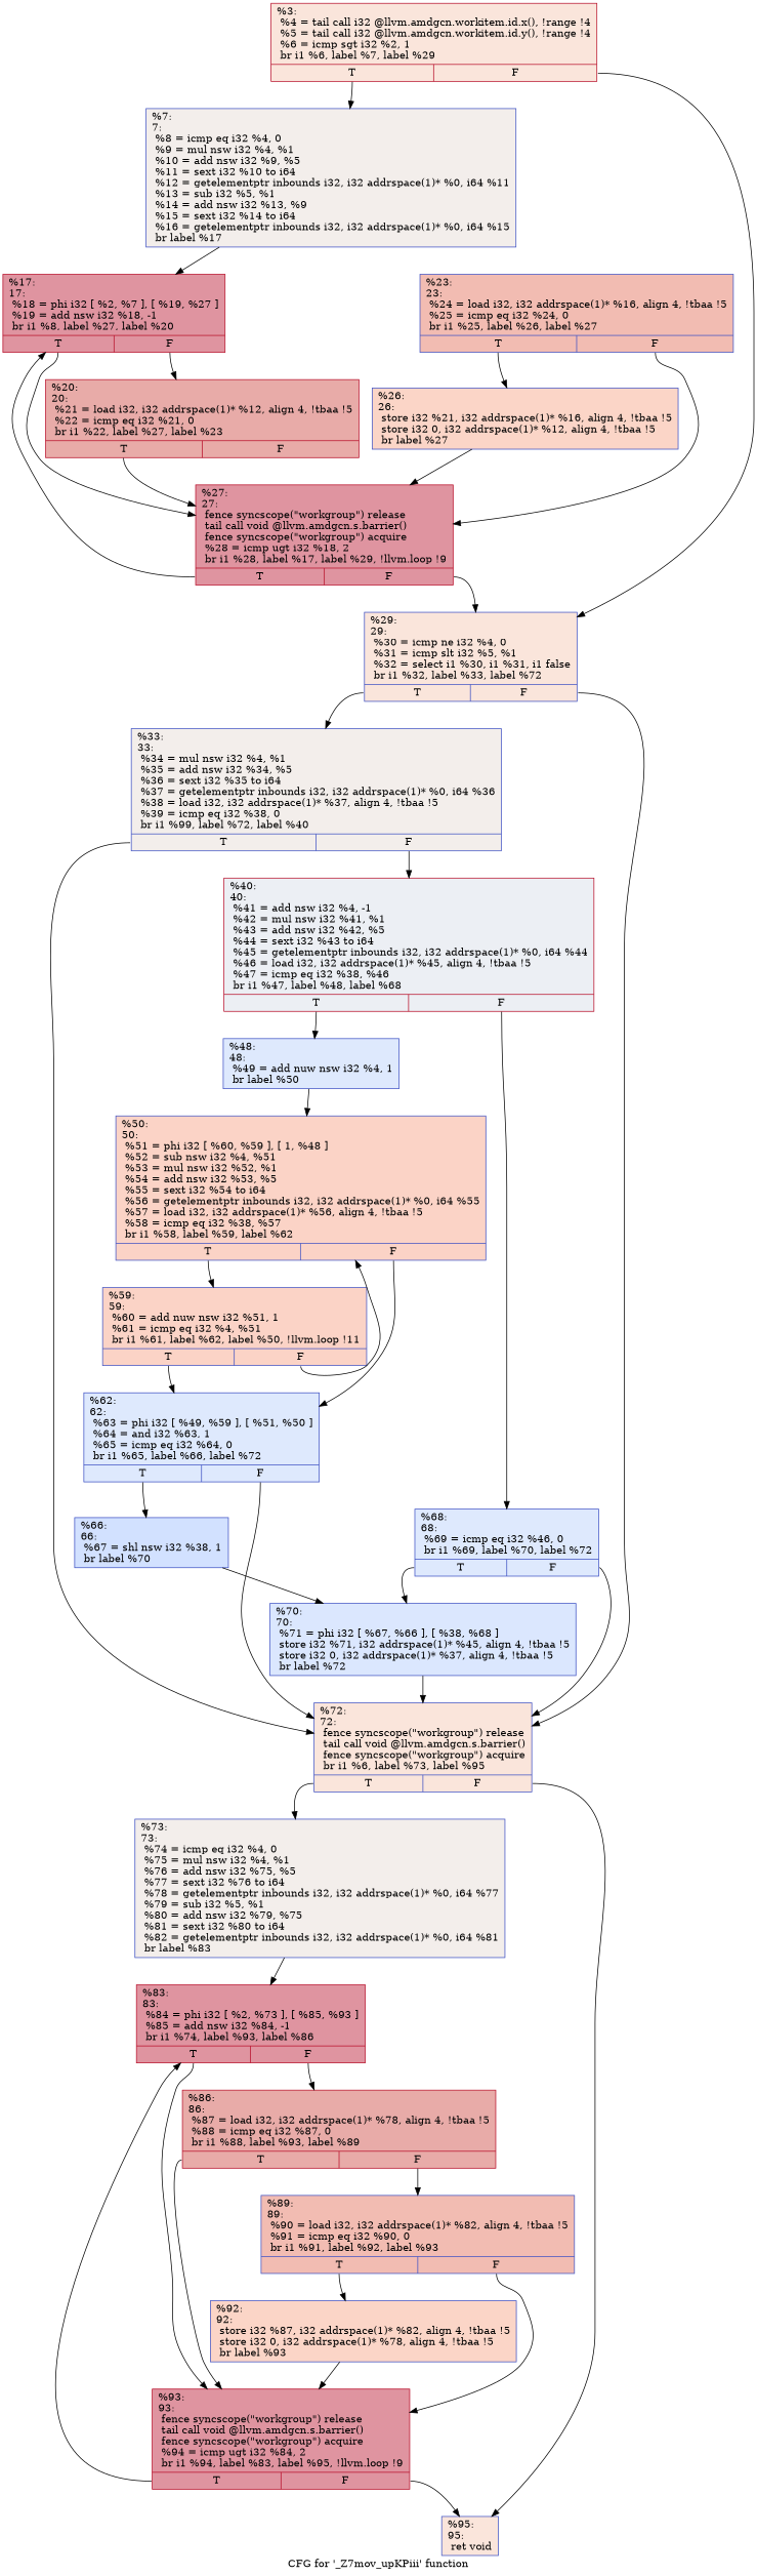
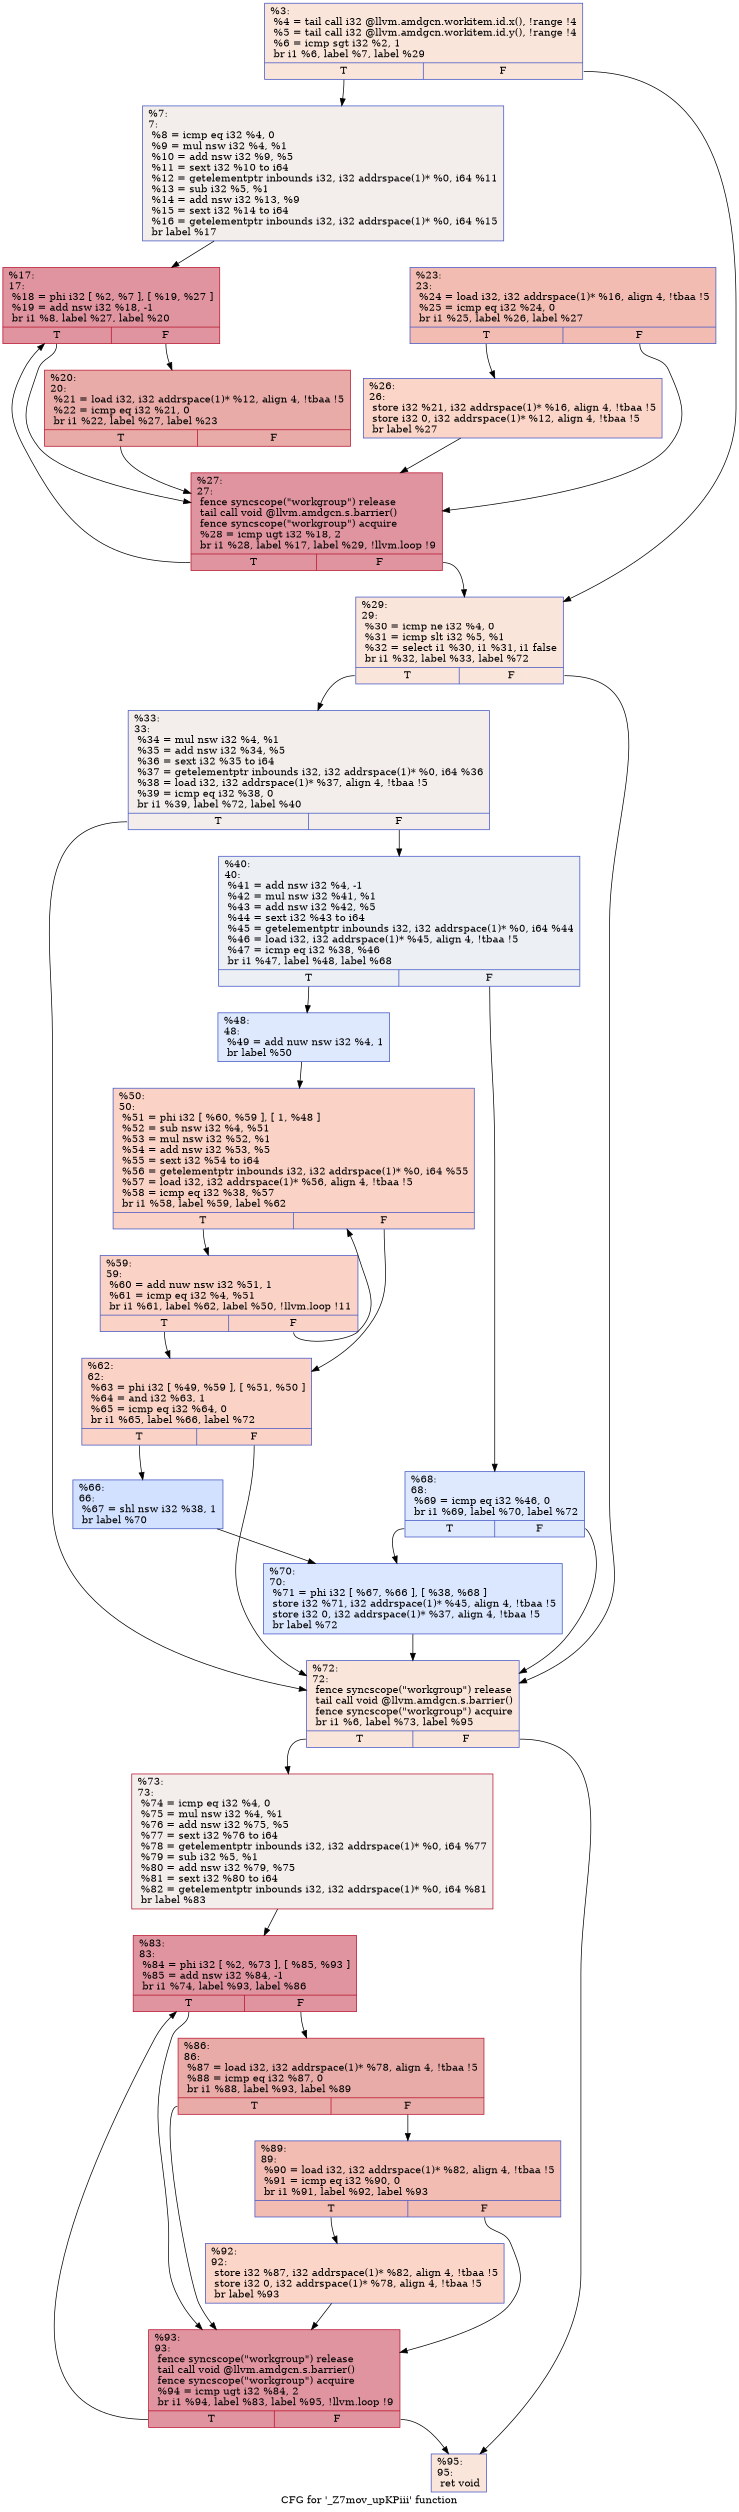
  digraph {
    label="CFG for '_Z7mov_upKPiii' function"
    node [color="#3d50c3ff" fillcolor="#f4c5ad70" shape=record style=filled]
    edge [tailport=s0]
-   n1 [color="#b70d28ff" label="{%3:\l  %4 = tail call i32 @llvm.amdgcn.workitem.id.x(), !range !4\l  %5 = tail call i32 @llvm.amdgcn.workitem.id.y(), !range !4\l  %6 = icmp sgt i32 %2, 1\l  br i1 %6, label %7, label %29\l|{<s0>T|<s1>F}}"]
+   n1 [label="{%3:\l  %4 = tail call i32 @llvm.amdgcn.workitem.id.x(), !range !4\l  %5 = tail call i32 @llvm.amdgcn.workitem.id.y(), !range !4\l  %6 = icmp sgt i32 %2, 1\l  br i1 %6, label %7, label %29\l|{<s0>T|<s1>F}}"]
    n2 [fillcolor="#e5d8d170" label="{%7:\l7:                                                \l  %8 = icmp eq i32 %4, 0\l  %9 = mul nsw i32 %4, %1\l  %10 = add nsw i32 %9, %5\l  %11 = sext i32 %10 to i64\l  %12 = getelementptr inbounds i32, i32 addrspace(1)* %0, i64 %11\l  %13 = sub i32 %5, %1\l  %14 = add nsw i32 %13, %9\l  %15 = sext i32 %14 to i64\l  %16 = getelementptr inbounds i32, i32 addrspace(1)* %0, i64 %15\l  br label %17\l}"]
    n3 [label="{%29:\l29:                                               \l  %30 = icmp ne i32 %4, 0\l  %31 = icmp slt i32 %5, %1\l  %32 = select i1 %30, i1 %31, i1 false\l  br i1 %32, label %33, label %72\l|{<s0>T|<s1>F}}"]
    n4 [color="#b70d28ff" fillcolor="#b70d2870" label="{%17:\l17:                                               \l  %18 = phi i32 [ %2, %7 ], [ %19, %27 ]\l  %19 = add nsw i32 %18, -1\l  br i1 %8, label %27, label %20\l|{<s0>T|<s1>F}}"]
-   n5 [fillcolor="#e5d8d170" label="{%33:\l33:                                               \l  %34 = mul nsw i32 %4, %1\l  %35 = add nsw i32 %34, %5\l  %36 = sext i32 %35 to i64\l  %37 = getelementptr inbounds i32, i32 addrspace(1)* %0, i64 %36\l  %38 = load i32, i32 addrspace(1)* %37, align 4, !tbaa !5\l  %39 = icmp eq i32 %38, 0\l  br i1 %99, label %72, label %40\l|{<s0>T|<s1>F}}"]
+   n5 [fillcolor="#e5d8d170" label="{%33:\l33:                                               \l  %34 = mul nsw i32 %4, %1\l  %35 = add nsw i32 %34, %5\l  %36 = sext i32 %35 to i64\l  %37 = getelementptr inbounds i32, i32 addrspace(1)* %0, i64 %36\l  %38 = load i32, i32 addrspace(1)* %37, align 4, !tbaa !5\l  %39 = icmp eq i32 %38, 0\l  br i1 %39, label %72, label %40\l|{<s0>T|<s1>F}}"]
    n6 [label="{%72:\l72:                                               \l  fence syncscope(\"workgroup\") release\l  tail call void @llvm.amdgcn.s.barrier()\l  fence syncscope(\"workgroup\") acquire\l  br i1 %6, label %73, label %95\l|{<s0>T|<s1>F}}"]
    n7 [color="#b70d28ff" fillcolor="#b70d2870" label="{%27:\l27:                                               \l  fence syncscope(\"workgroup\") release\l  tail call void @llvm.amdgcn.s.barrier()\l  fence syncscope(\"workgroup\") acquire\l  %28 = icmp ugt i32 %18, 2\l  br i1 %28, label %17, label %29, !llvm.loop !9\l|{<s0>T|<s1>F}}"]
    n8 [color="#b70d28ff" fillcolor="#cc403a70" label="{%20:\l20:                                               \l  %21 = load i32, i32 addrspace(1)* %12, align 4, !tbaa !5\l  %22 = icmp eq i32 %21, 0\l  br i1 %22, label %27, label %23\l|{<s0>T|<s1>F}}"]
-   n9 [color="#b70d28ff" fillcolor="#d4dbe670" label="{%40:\l40:                                               \l  %41 = add nsw i32 %4, -1\l  %42 = mul nsw i32 %41, %1\l  %43 = add nsw i32 %42, %5\l  %44 = sext i32 %43 to i64\l  %45 = getelementptr inbounds i32, i32 addrspace(1)* %0, i64 %44\l  %46 = load i32, i32 addrspace(1)* %45, align 4, !tbaa !5\l  %47 = icmp eq i32 %38, %46\l  br i1 %47, label %48, label %68\l|{<s0>T|<s1>F}}"]
-   n10 [fillcolor="#e5d8d170" label="{%73:\l73:                                               \l  %74 = icmp eq i32 %4, 0\l  %75 = mul nsw i32 %4, %1\l  %76 = add nsw i32 %75, %5\l  %77 = sext i32 %76 to i64\l  %78 = getelementptr inbounds i32, i32 addrspace(1)* %0, i64 %77\l  %79 = sub i32 %5, %1\l  %80 = add nsw i32 %79, %75\l  %81 = sext i32 %80 to i64\l  %82 = getelementptr inbounds i32, i32 addrspace(1)* %0, i64 %81\l  br label %83\l}"]
+   n9 [fillcolor="#d4dbe670" label="{%40:\l40:                                               \l  %41 = add nsw i32 %4, -1\l  %42 = mul nsw i32 %41, %1\l  %43 = add nsw i32 %42, %5\l  %44 = sext i32 %43 to i64\l  %45 = getelementptr inbounds i32, i32 addrspace(1)* %0, i64 %44\l  %46 = load i32, i32 addrspace(1)* %45, align 4, !tbaa !5\l  %47 = icmp eq i32 %38, %46\l  br i1 %47, label %48, label %68\l|{<s0>T|<s1>F}}"]
+   n10 [color="#b70d28ff" fillcolor="#e5d8d170" label="{%73:\l73:                                               \l  %74 = icmp eq i32 %4, 0\l  %75 = mul nsw i32 %4, %1\l  %76 = add nsw i32 %75, %5\l  %77 = sext i32 %76 to i64\l  %78 = getelementptr inbounds i32, i32 addrspace(1)* %0, i64 %77\l  %79 = sub i32 %5, %1\l  %80 = add nsw i32 %79, %75\l  %81 = sext i32 %80 to i64\l  %82 = getelementptr inbounds i32, i32 addrspace(1)* %0, i64 %81\l  br label %83\l}"]
    n11 [label="{%95:\l95:                                               \l  ret void\l}"]
    n12 [fillcolor="#e1675170" label="{%23:\l23:                                               \l  %24 = load i32, i32 addrspace(1)* %16, align 4, !tbaa !5\l  %25 = icmp eq i32 %24, 0\l  br i1 %25, label %26, label %27\l|{<s0>T|<s1>F}}"]
    n13 [fillcolor="#f5a08170" label="{%26:\l26:                                               \l  store i32 %21, i32 addrspace(1)* %16, align 4, !tbaa !5\l  store i32 0, i32 addrspace(1)* %12, align 4, !tbaa !5\l  br label %27\l}"]
    n14 [fillcolor="#b5cdfa70" label="{%48:\l48:                                               \l  %49 = add nuw nsw i32 %4, 1\l  br label %50\l}"]
    n15 [fillcolor="#b5cdfa70" label="{%68:\l68:                                               \l  %69 = icmp eq i32 %46, 0\l  br i1 %69, label %70, label %72\l|{<s0>T|<s1>F}}"]
    n16 [color="#b70d28ff" fillcolor="#b70d2870" label="{%83:\l83:                                               \l  %84 = phi i32 [ %2, %73 ], [ %85, %93 ]\l  %85 = add nsw i32 %84, -1\l  br i1 %74, label %93, label %86\l|{<s0>T|<s1>F}}"]
    n17 [fillcolor="#f59c7d70" label="{%50:\l50:                                               \l  %51 = phi i32 [ %60, %59 ], [ 1, %48 ]\l  %52 = sub nsw i32 %4, %51\l  %53 = mul nsw i32 %52, %1\l  %54 = add nsw i32 %53, %5\l  %55 = sext i32 %54 to i64\l  %56 = getelementptr inbounds i32, i32 addrspace(1)* %0, i64 %55\l  %57 = load i32, i32 addrspace(1)* %56, align 4, !tbaa !5\l  %58 = icmp eq i32 %38, %57\l  br i1 %58, label %59, label %62\l|{<s0>T|<s1>F}}"]
    n18 [fillcolor="#aec9fc70" label="{%70:\l70:                                               \l  %71 = phi i32 [ %67, %66 ], [ %38, %68 ]\l  store i32 %71, i32 addrspace(1)* %45, align 4, !tbaa !5\l  store i32 0, i32 addrspace(1)* %37, align 4, !tbaa !5\l  br label %72\l}"]
    n19 [fillcolor="#f59c7d70" label="{%59:\l59:                                               \l  %60 = add nuw nsw i32 %51, 1\l  %61 = icmp eq i32 %4, %51\l  br i1 %61, label %62, label %50, !llvm.loop !11\l|{<s0>T|<s1>F}}"]
-   n20 [fillcolor="#b5cdfa70" label="{%62:\l62:                                               \l  %63 = phi i32 [ %49, %59 ], [ %51, %50 ]\l  %64 = and i32 %63, 1\l  %65 = icmp eq i32 %64, 0\l  br i1 %65, label %66, label %72\l|{<s0>T|<s1>F}}"]
+   n20 [fillcolor="#f59c7d70" label="{%62:\l62:                                               \l  %63 = phi i32 [ %49, %59 ], [ %51, %50 ]\l  %64 = and i32 %63, 1\l  %65 = icmp eq i32 %64, 0\l  br i1 %65, label %66, label %72\l|{<s0>T|<s1>F}}"]
    n21 [fillcolor="#9abbff70" label="{%66:\l66:                                               \l  %67 = shl nsw i32 %38, 1\l  br label %70\l}"]
    n22 [color="#b70d28ff" fillcolor="#b70d2870" label="{%93:\l93:                                               \l  fence syncscope(\"workgroup\") release\l  tail call void @llvm.amdgcn.s.barrier()\l  fence syncscope(\"workgroup\") acquire\l  %94 = icmp ugt i32 %84, 2\l  br i1 %94, label %83, label %95, !llvm.loop !9\l|{<s0>T|<s1>F}}"]
    n23 [color="#b70d28ff" fillcolor="#cc403a70" label="{%86:\l86:                                               \l  %87 = load i32, i32 addrspace(1)* %78, align 4, !tbaa !5\l  %88 = icmp eq i32 %87, 0\l  br i1 %88, label %93, label %89\l|{<s0>T|<s1>F}}"]
    n24 [fillcolor="#e1675170" label="{%89:\l89:                                               \l  %90 = load i32, i32 addrspace(1)* %82, align 4, !tbaa !5\l  %91 = icmp eq i32 %90, 0\l  br i1 %91, label %92, label %93\l|{<s0>T|<s1>F}}"]
    n25 [fillcolor="#f5a08170" label="{%92:\l92:                                               \l  store i32 %87, i32 addrspace(1)* %82, align 4, !tbaa !5\l  store i32 0, i32 addrspace(1)* %78, align 4, !tbaa !5\l  br label %93\l}"]
    n1 -> n2
    n1 -> n3 [tailport=s1]
    n2 -> n4
    n3 -> n5
    n3 -> n6 [tailport=s1]
    n4 -> n7
    n4 -> n8 [tailport=s1]
    n5 -> n6
    n5 -> n9 [tailport=s1]
    n6 -> n10
    n6 -> n11 [tailport=s1]
    n7 -> n3 [tailport=s1]
    n7 -> n4
    n8 -> n7
    n9 -> n14
    n9 -> n15 [tailport=s1]
    n10 -> n16
    n12 -> n7 [tailport=s1]
    n12 -> n13
    n13 -> n7
    n14 -> n17
    n15 -> n6 [tailport=s1]
    n15 -> n18
    n16 -> n22
    n16 -> n23 [tailport=s1]
    n17 -> n19
    n17 -> n20 [tailport=s1]
    n18 -> n6
    n19 -> n17 [tailport=s1]
    n19 -> n20
    n20 -> n6 [tailport=s1]
    n20 -> n21
    n21 -> n18
    n22 -> n11 [tailport=s1]
    n22 -> n16
    n23 -> n22
    n23 -> n24 [tailport=s1]
    n24 -> n22 [tailport=s1]
    n24 -> n25
    n25 -> n22
  }
